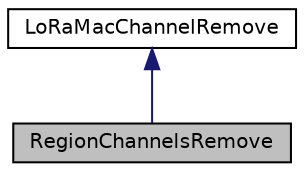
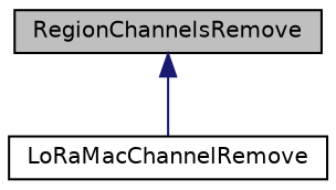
  digraph {
    rankdir=TB
    node [color=black fontname=Helvetica fontsize=10 shape=record style=filled]
    n1 [fillcolor=grey75 fontcolor=black height=0.2 label=RegionChannelsRemove width=0.4]
    n2 [fillcolor=white height=0.2 label=LoRaMacChannelRemove width=0.4]
-   n2 -> n1 [color=midnightblue dir=back fontname=Helvetica fontsize=10 labelfontname=Helvetica labelfontsize=10 style=solid]
+   n1 -> n2 [color=midnightblue dir=back fontname=Helvetica fontsize=10 labelfontname=Helvetica labelfontsize=10 style=solid]
  }
